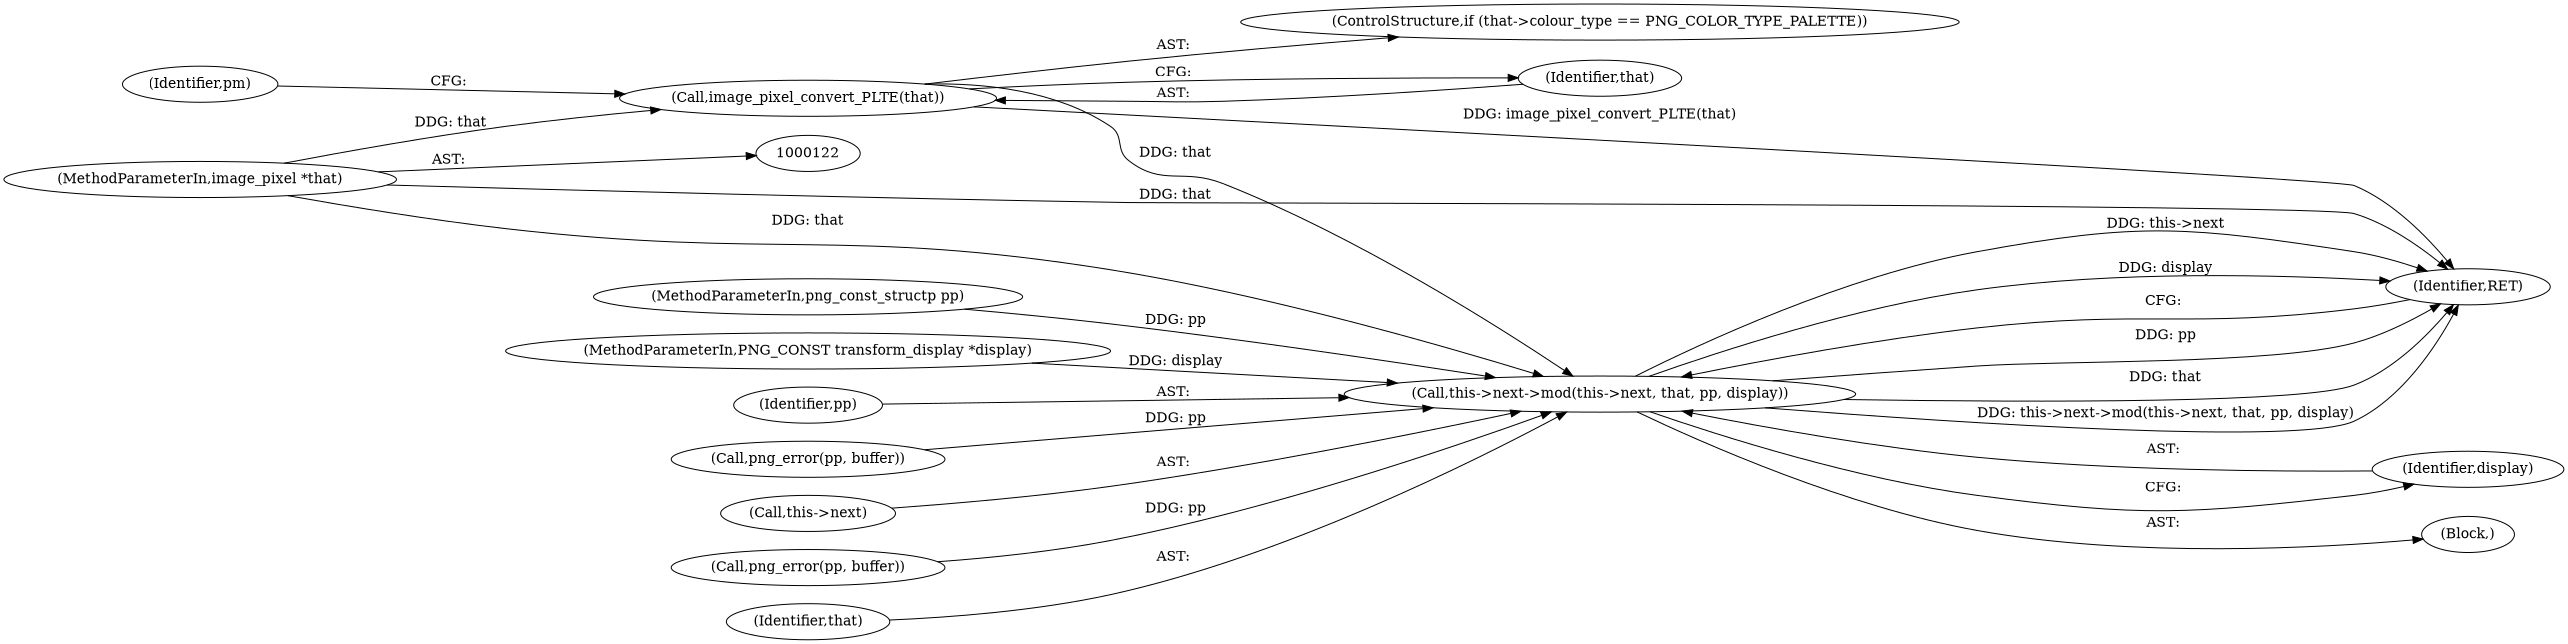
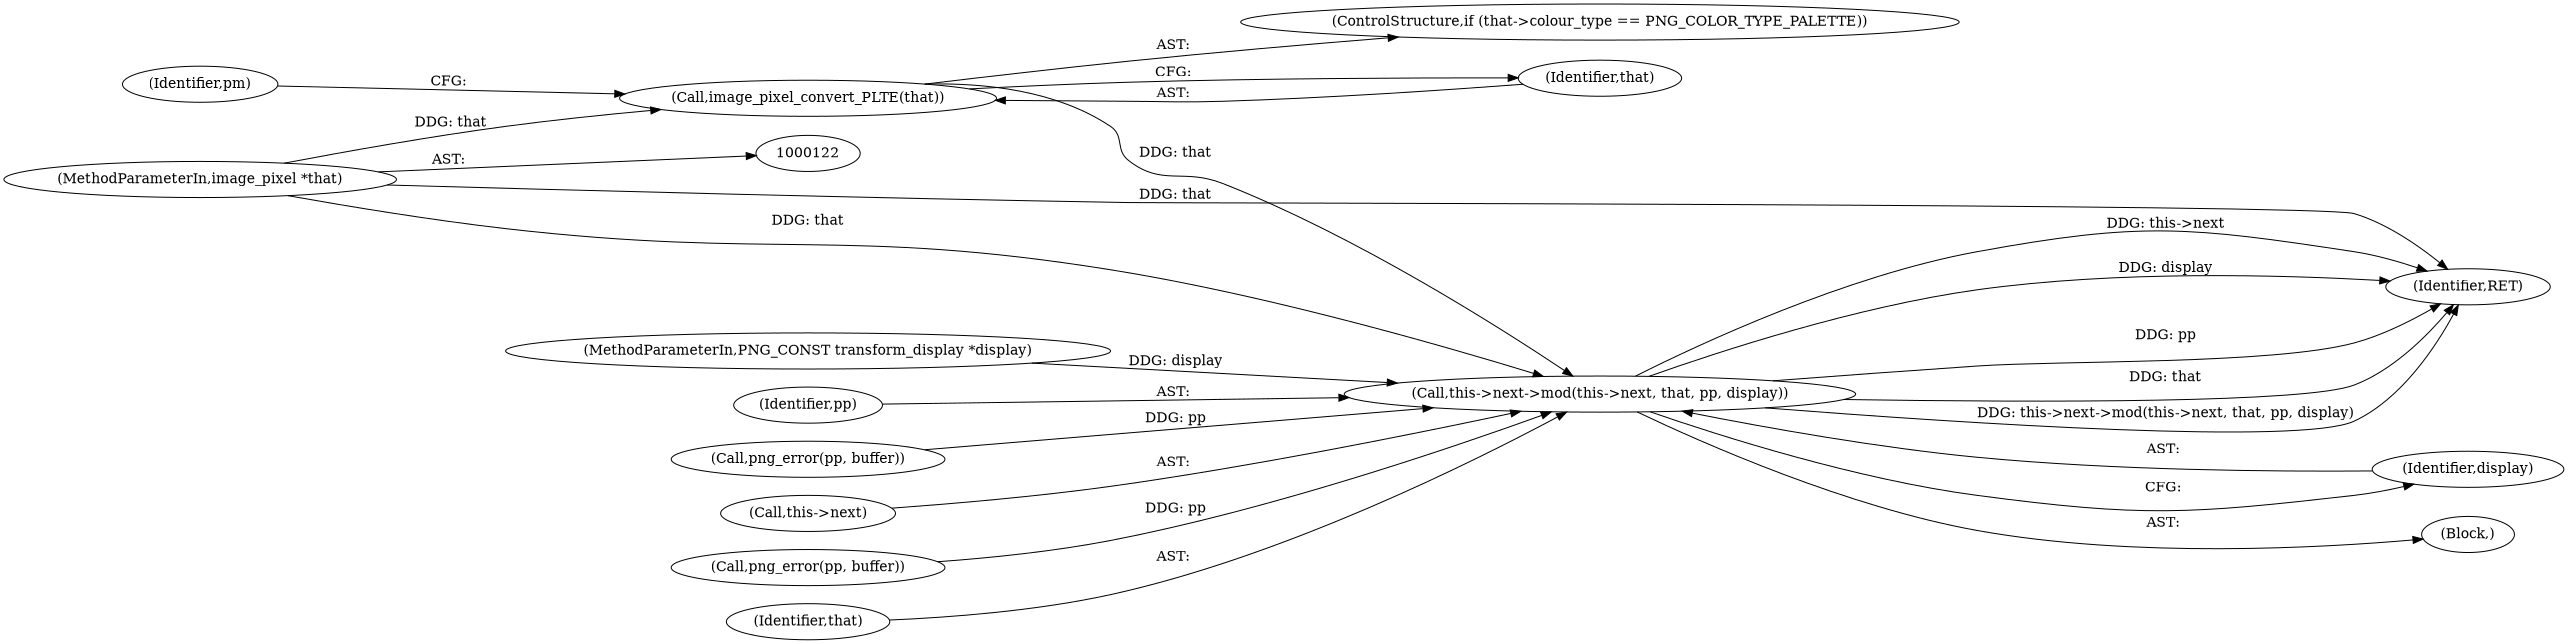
  digraph {
    rankdir=LR
    n1 [label="(MethodParameterIn,image_pixel *that)"]
    n2 [label="(Call,image_pixel_convert_PLTE(that))"]
    n3 [label="(Call,this->next->mod(this->next, that, pp, display))"]
    n4 [label="(Identifier,RET)"]
    1000122
    n6 [label="(ControlStructure,if (that->colour_type == PNG_COLOR_TYPE_PALETTE))"]
    n7 [label="(Identifier,that)"]
    n8 [label="(Identifier,display)"]
    n9 [label="(Block,)"]
    n10 [label="(Call,png_error(pp, buffer))"]
    n11 [label="(Identifier,that)"]
-   n12 [label="(MethodParameterIn,png_const_structp pp)"]
    n13 [label="(Identifier,pm)"]
    n14 [label="(MethodParameterIn,PNG_CONST transform_display *display)"]
    n15 [label="(Identifier,pp)"]
    n16 [label="(Call,png_error(pp, buffer))"]
    n17 [label="(Call,this->next)"]
    n1 -> n2 [label="DDG: that"]
    n1 -> n3 [label="DDG: that"]
    n1 -> n4 [label="DDG: that"]
    n1 -> 1000122 [label="AST: "]
    n2 -> n3 [label="DDG: that"]
-   n2 -> n4 [label="DDG: image_pixel_convert_PLTE(that)"]
    n2 -> n6 [label="AST: "]
    n2 -> n7 [label="CFG: "]
    n3 -> n4 [label="DDG: pp"]
    n3 -> n4 [label="DDG: that"]
    n3 -> n4 [label="DDG: this->next->mod(this->next, that, pp, display)"]
    n3 -> n4 [label="DDG: this->next"]
    n3 -> n4 [label="DDG: display"]
    n3 -> n8 [label="CFG: "]
    n3 -> n9 [label="AST: "]
-   n4 -> n3 [label="CFG: "]
    n7 -> n2 [label="AST: "]
    n8 -> n3 [label="AST: "]
    n10 -> n3 [label="DDG: pp"]
    n11 -> n3 [label="AST: "]
-   n12 -> n3 [label="DDG: pp"]
    n13 -> n2 [label="CFG: "]
    n14 -> n3 [label="DDG: display"]
    n15 -> n3 [label="AST: "]
    n16 -> n3 [label="DDG: pp"]
    n17 -> n3 [label="AST: "]
  }
